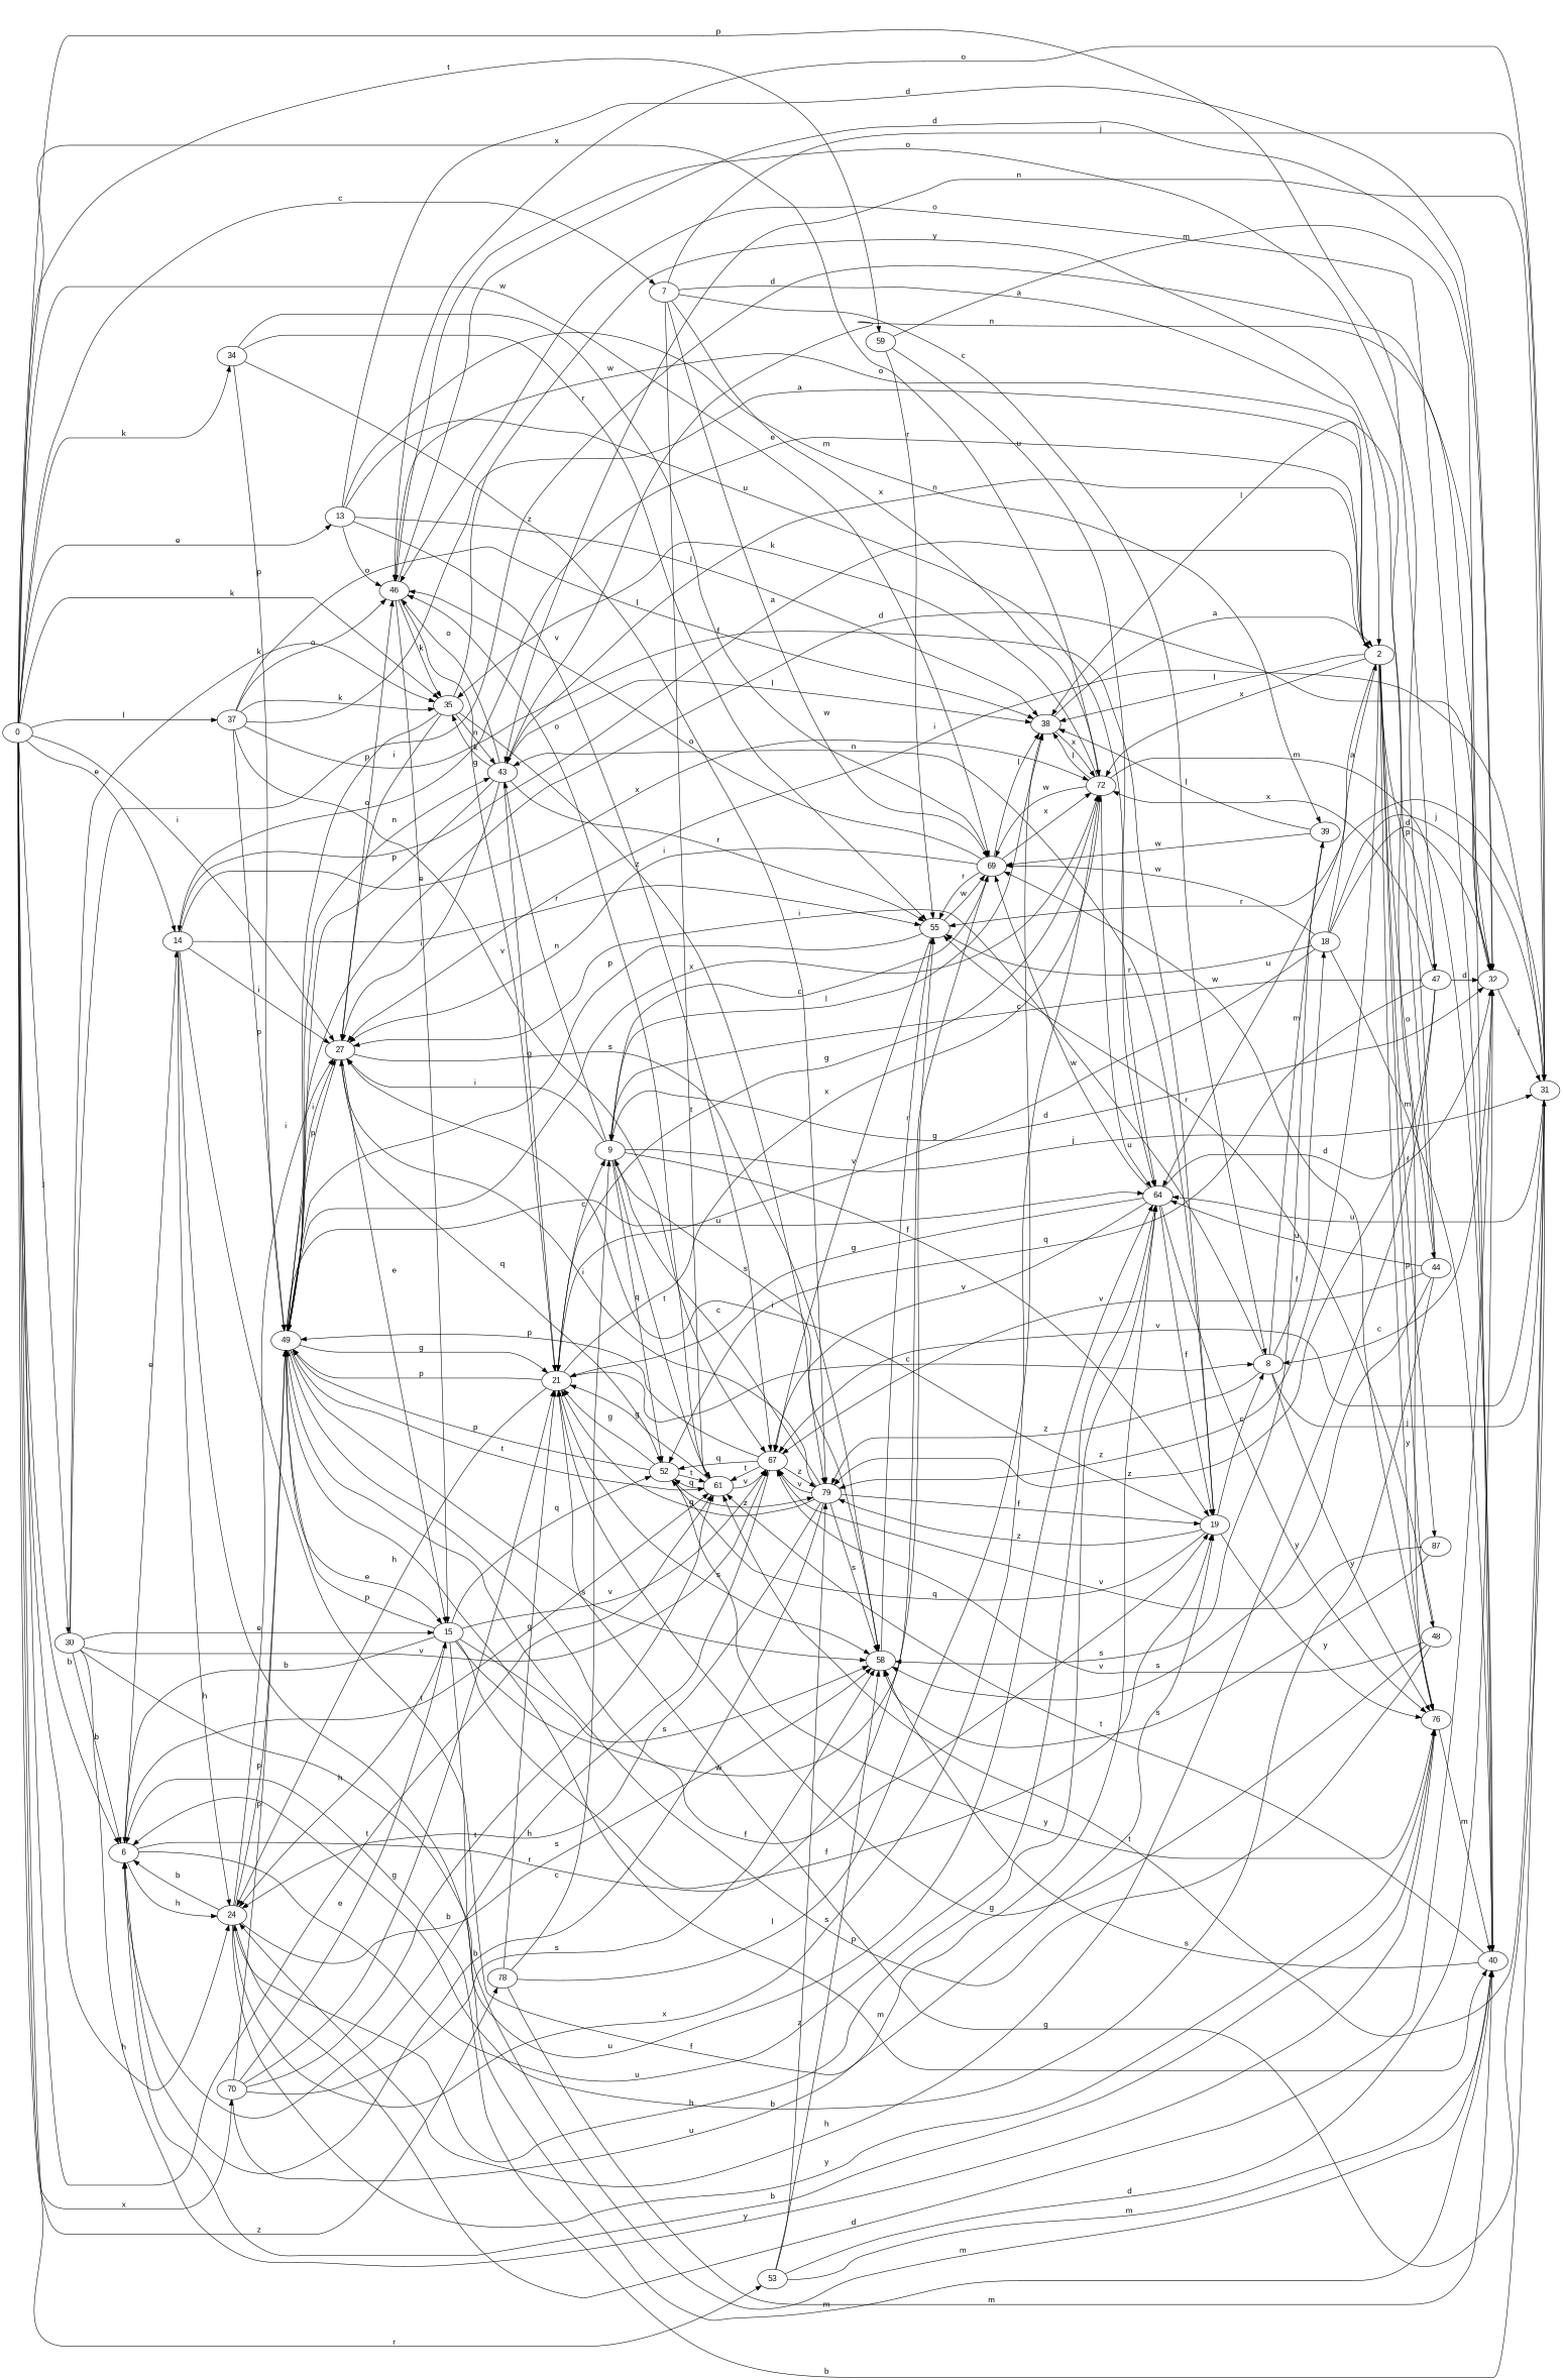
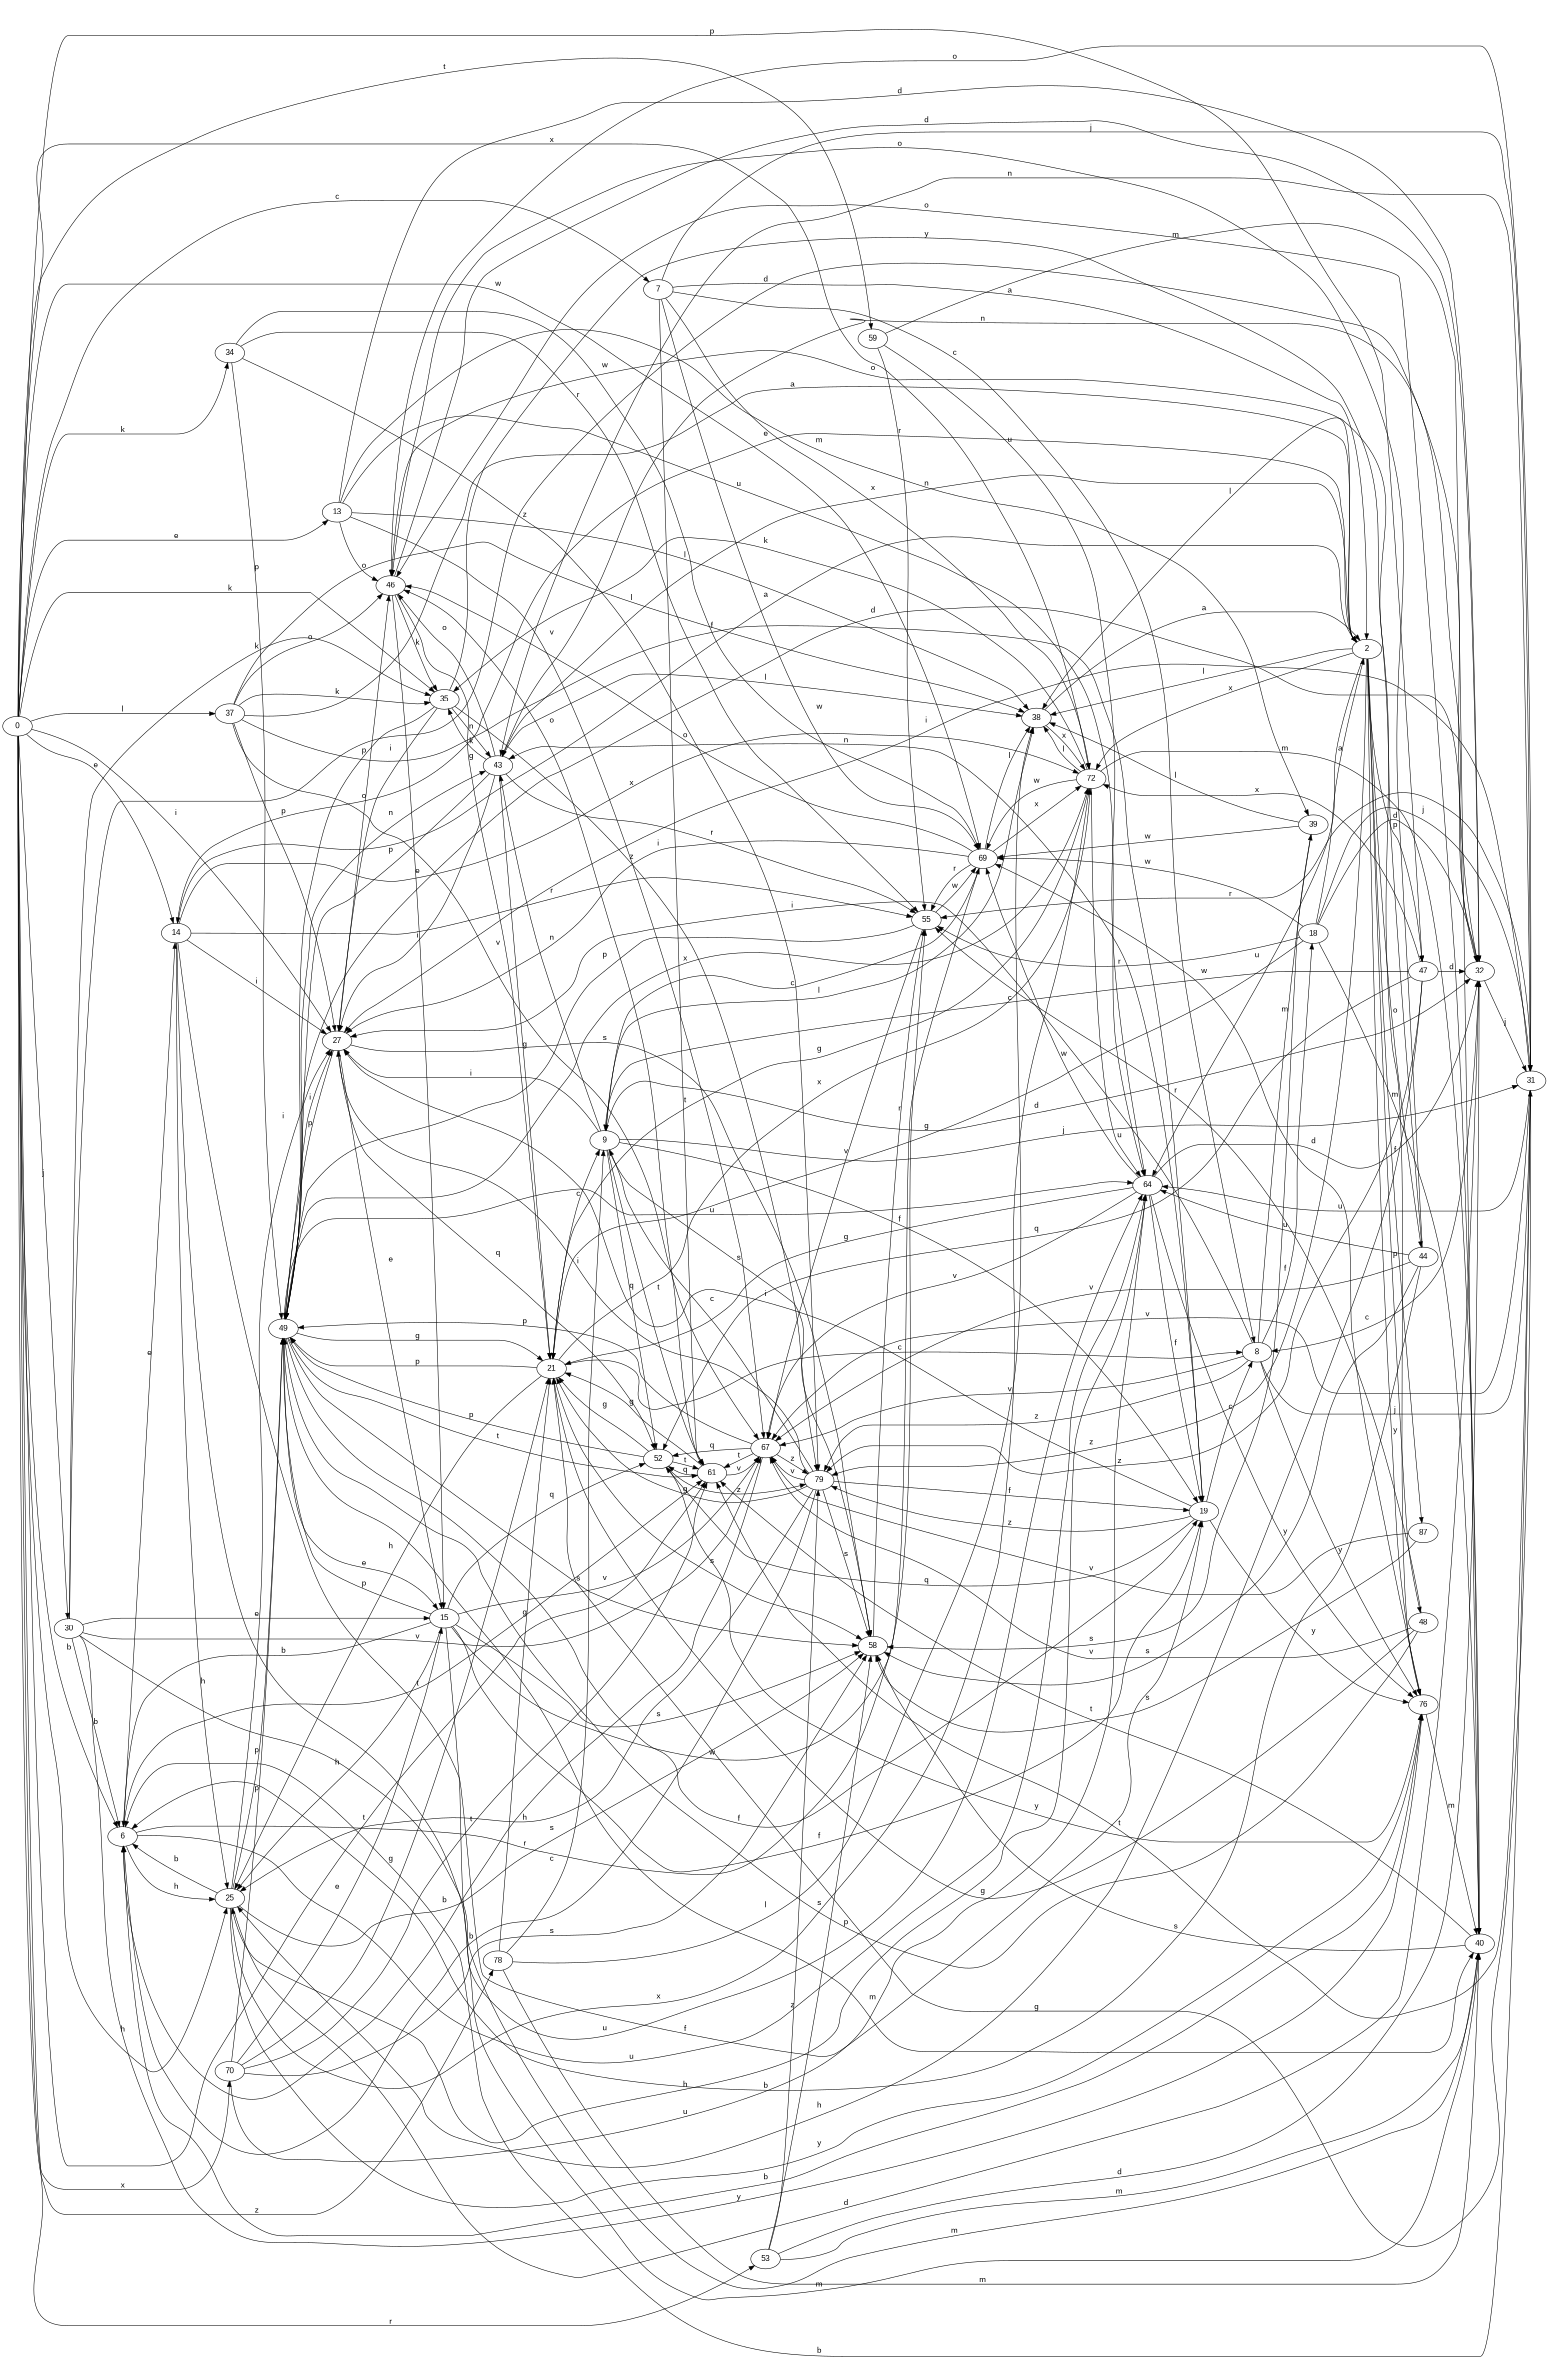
  strict digraph {
    fontname="Liberation Sans"
    rankdir=LR
    node [fontname="Liberation Sans"]
    edge [fontname="Liberation Sans"]
    0
    6
    7
    13
    14
-   25 [label=24]
+   25
    27
    30
    34
    35
    37
    47
    53
    59
    61
    69
    70
    72
    78
    64
    55
    2
    8
    31
    38
    46
    39
    67
    n29 [label=32]
    19
    40
    76
    58
    49
    52
    15
    79
    43
    9
    21
    n41 [label=87]
    44
    48
    18
    0 -> 6 [label=b]
    0 -> 7 [label=c]
    0 -> 13 [label=e]
    0 -> 14 [label=e]
    0 -> 25 [label=h]
    0 -> 27 [label=i]
    0 -> 30 [label=j]
    0 -> 34 [label=k]
    0 -> 35 [label=k]
    0 -> 37 [label=l]
    0 -> 47 [label=p]
    0 -> 53 [label=r]
    0 -> 59 [label=t]
    0 -> 61 [label=t]
    0 -> 69 [label=w]
    0 -> 70 [label=x]
    0 -> 72 [label=x]
    0 -> 78 [label=z]
    6 -> 14 [label=e]
    6 -> 25 [label=h]
    6 -> 61 [label=t]
    6 -> 64 [label=u]
    6 -> 55 [label=r]
    7 -> 61 [label=t]
    7 -> 69 [label=w]
    7 -> 72 [label=x]
    7 -> 2 [label=a]
    7 -> 8 [label=c]
    7 -> 31 [label=j]
    13 -> 64 [label=u]
    13 -> 38 [label=l]
    13 -> 46 [label=o]
    13 -> 39 [label=m]
    13 -> 67 [label=v]
    13 -> n29 [label=d]
    14 -> 25 [label=h]
    14 -> 27 [label=i]
    14 -> 72 [label=x]
    14 -> 55 [label=r]
    14 -> 2 [label=a]
    14 -> 19 [label=f]
    14 -> 40 [label=m]
    25 -> 6 [label=b]
    25 -> 27 [label=i]
    25 -> 72 [label=x]
    25 -> n29 [label=d]
    25 -> 76 [label=y]
    25 -> 58 [label=s]
    25 -> 49 [label=p]
    27 -> 46 [label=o]
    27 -> 58 [label=s]
    27 -> 49 [label=p]
    27 -> 52 [label=q]
    27 -> 15 [label=e]
    30 -> 6 [label=b]
    30 -> 35 [label=k]
    30 -> 64 [label=u]
    30 -> 67 [label=v]
    30 -> n29 [label=d]
    30 -> 76 [label=y]
    30 -> 15 [label=e]
    34 -> 69 [label=w]
    34 -> 55 [label=r]
    34 -> 49 [label=p]
    34 -> 79 [label=z]
    35 -> 27 [label=i]
    35 -> 76 [label=y]
    35 -> 49 [label=p]
    35 -> 79 [label=z]
    35 -> 43 [label=n]
    37 -> 35 [label=k]
    37 -> 2 [label=a]
    37 -> 38 [label=l]
    37 -> 46 [label=o]
    37 -> 67 [label=v]
    37 -> 19 [label=f]
-   37 -> 49 [label=p]
+   37 -> 27 [label=p]
    47 -> 25 [label=h]
    47 -> 72 [label=x]
    47 -> n29 [label=d]
    47 -> 52 [label=q]
    47 -> 79 [label=z]
    47 -> 9 [label=c]
    53 -> n29 [label=d]
    53 -> 40 [label=m]
    53 -> 58 [label=s]
    53 -> 79 [label=z]
    59 -> 64 [label=u]
    59 -> 55 [label=r]
    59 -> 40 [label=m]
    61 -> 46 [label=o]
    61 -> 67 [label=v]
    61 -> 52 [label=q]
    61 -> 21 [label=g]
    69 -> 27 [label=i]
    69 -> 72 [label=x]
    69 -> 55 [label=r]
    69 -> 38 [label=l]
    69 -> 46 [label=o]
    69 -> 9 [label=c]
    70 -> 61 [label=t]
    70 -> 64 [label=u]
    70 -> 58 [label=s]
    70 -> 49 [label=p]
    70 -> 15 [label=e]
    70 -> 21 [label=g]
    72 -> 35 [label=k]
    72 -> 69 [label=w]
    72 -> 64 [label=u]
    72 -> 38 [label=l]
    72 -> 40 [label=m]
    72 -> 21 [label=g]
    78 -> 38 [label=l]
    78 -> 40 [label=m]
    78 -> 9 [label=c]
    78 -> 21 [label=g]
    64 -> 25 [label=h]
    64 -> 69 [label=w]
    64 -> 67 [label=v]
    64 -> n29 [label=d]
    64 -> 19 [label=f]
    64 -> 76 [label=y]
    64 -> 21 [label=g]
    55 -> 69 [label=w]
    55 -> 67 [label=v]
    55 -> 49 [label=p]
    2 -> 14 [label=e]
    2 -> 47 [label=p]
    2 -> 72 [label=x]
    2 -> 64 [label=u]
    2 -> 38 [label=l]
    2 -> 46 [label=o]
    2 -> 76 [label=y]
    2 -> 79 [label=z]
    2 -> 43 [label=n]
    2 -> n41 [label=f]
    2 -> 44 [label=o]
    2 -> 48 [label=p]
    8 -> 27 [label=i]
    8 -> 31 [label=j]
    8 -> 39 [label=m]
+   8 -> 67 [label=v]
    8 -> 76 [label=y]
    8 -> 79 [label=z]
    8 -> 18 [label=f]
    31 -> 6 [label=b]
    31 -> 27 [label=i]
    31 -> 61 [label=t]
    31 -> 64 [label=u]
    31 -> 55 [label=r]
    31 -> 46 [label=o]
    31 -> 67 [label=v]
    31 -> 43 [label=n]
    31 -> 21 [label=g]
    38 -> 72 [label=x]
    38 -> 2 [label=a]
    46 -> 35 [label=k]
    46 -> n29 [label=d]
    46 -> 15 [label=e]
    46 -> 21 [label=g]
    39 -> 69 [label=w]
    39 -> 38 [label=l]
    39 -> 58 [label=s]
    67 -> 6 [label=b]
    67 -> 61 [label=t]
    67 -> 49 [label=p]
    67 -> 52 [label=q]
    67 -> 79 [label=z]
    n29 -> 8 [label=c]
    n29 -> 31 [label=j]
    n29 -> 43 [label=n]
    19 -> 27 [label=i]
    19 -> 8 [label=c]
    19 -> 76 [label=y]
    19 -> 52 [label=q]
    19 -> 79 [label=z]
    19 -> 43 [label=n]
    40 -> 61 [label=t]
    40 -> 46 [label=o]
    40 -> 58 [label=s]
    76 -> 6 [label=b]
    76 -> 69 [label=w]
    76 -> 40 [label=m]
    58 -> 55 [label=r]
    49 -> 27 [label=i]
    49 -> 61 [label=t]
    49 -> 72 [label=x]
    49 -> 64 [label=u]
    49 -> n29 [label=d]
    49 -> 19 [label=f]
    49 -> 40 [label=m]
    49 -> 58 [label=s]
    49 -> 15 [label=e]
    49 -> 43 [label=n]
    49 -> 21 [label=g]
    52 -> 61 [label=t]
    52 -> 76 [label=y]
    52 -> 49 [label=p]
    52 -> 79 [label=z]
    52 -> 21 [label=g]
    15 -> 6 [label=b]
    15 -> 25 [label=h]
    15 -> 69 [label=w]
    15 -> 67 [label=v]
    15 -> 19 [label=f]
    15 -> 40 [label=m]
    15 -> 58 [label=s]
    15 -> 49 [label=p]
    15 -> 52 [label=q]
    79 -> 6 [label=b]
    79 -> 25 [label=h]
    79 -> 27 [label=i]
    79 -> 67 [label=v]
    79 -> 19 [label=f]
    79 -> 58 [label=s]
    79 -> 9 [label=c]
    79 -> 21 [label=g]
    43 -> 27 [label=i]
    43 -> 35 [label=k]
    43 -> 55 [label=r]
    43 -> 38 [label=l]
    43 -> 46 [label=o]
    43 -> 49 [label=p]
    43 -> 21 [label=g]
    9 -> 27 [label=i]
    9 -> 61 [label=t]
    9 -> 31 [label=j]
    9 -> 38 [label=l]
    9 -> n29 [label=d]
    9 -> 19 [label=f]
    9 -> 58 [label=s]
    9 -> 52 [label=q]
    9 -> 43 [label=n]
    21 -> 25 [label=h]
    21 -> 72 [label=x]
    21 -> 8 [label=c]
    21 -> 58 [label=s]
    21 -> 49 [label=p]
    21 -> 9 [label=c]
    n41 -> 67 [label=v]
    n41 -> 58 [label=s]
    44 -> 6 [label=b]
    44 -> 64 [label=u]
    44 -> 38 [label=l]
    44 -> 46 [label=o]
    44 -> 67 [label=v]
    44 -> 58 [label=s]
    48 -> 55 [label=r]
    48 -> 67 [label=v]
    48 -> 49 [label=p]
    48 -> 21 [label=g]
    18 -> 69 [label=w]
    18 -> 55 [label=r]
    18 -> 2 [label=a]
    18 -> 31 [label=j]
    18 -> n29 [label=d]
    18 -> 40 [label=m]
    18 -> 21 [label=g]
  }
